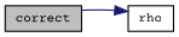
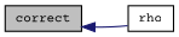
  digraph {
    rankdir=LR
    fontname="Courier Prime"
    node [color=black fontname="Courier Prime" fontsize=10 shape=record]
    n1 [fillcolor=grey75 fontcolor=black height=0.2 label=correct style=filled width=0.4]
    n2 [height=0.2 label=rho width=0.4]
-   n2 -> n1 [color=midnightblue dir=back fontname="Courier Prime" fontsize=10 labelfontname=FreeSans labelfontsize=10 style=solid]
+   n1 -> n2 [color=midnightblue dir=back fontname="Courier Prime" fontsize=10 labelfontname=FreeSans labelfontsize=10 style=solid]
  }
